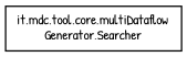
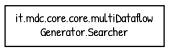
  digraph {
    rankdir=LR
    fontname="Patrick Hand"
-   n1 [color=black fillcolor=white fontname="Patrick Hand" fontsize=10 height=0.2 label="it.mdc.tool.core.multiDataflow\lGenerator.Searcher" shape=record style=filled width=0.4]
+   n1 [color=black fillcolor=white fontname="Patrick Hand" fontsize=10 height=0.2 label="it.mdc.core.core.multiDataflow\lGenerator.Searcher" shape=record style=filled width=0.4]
  }
